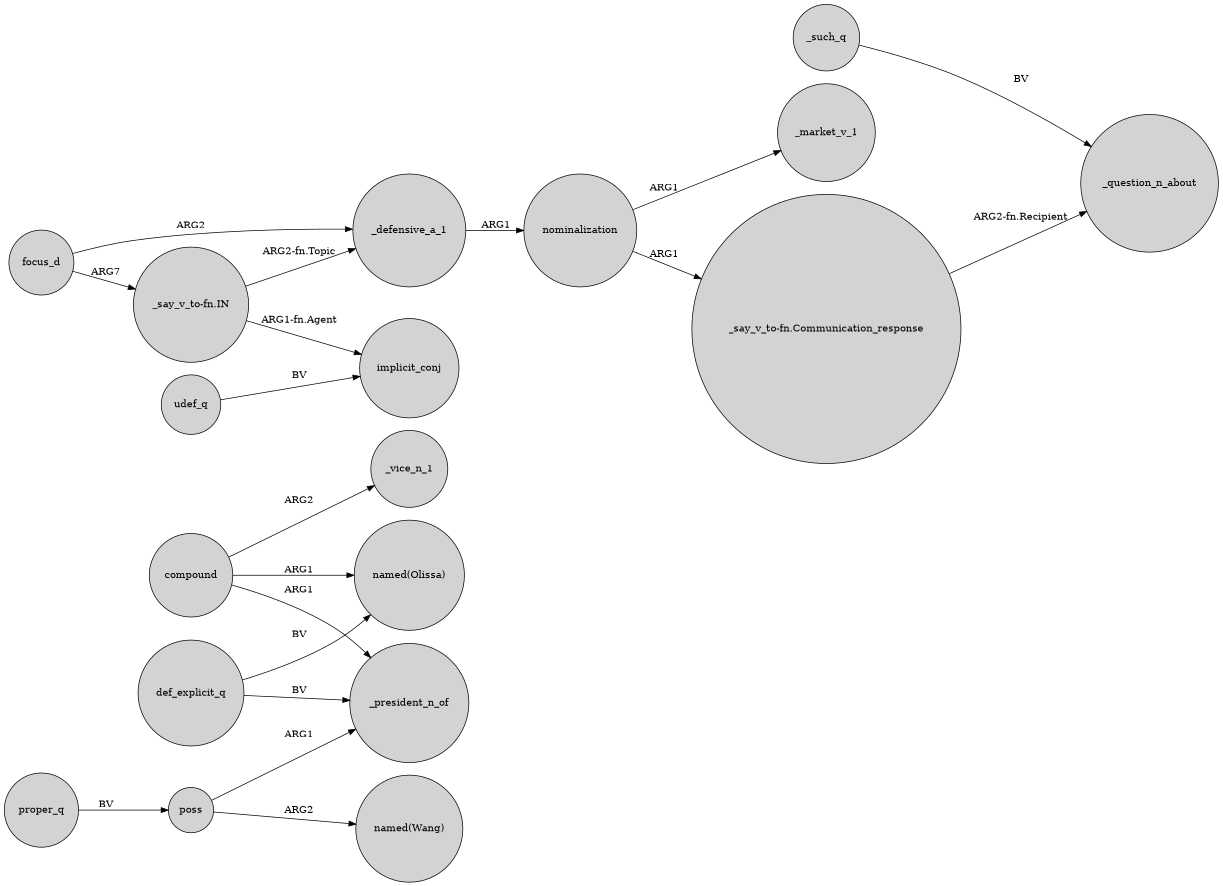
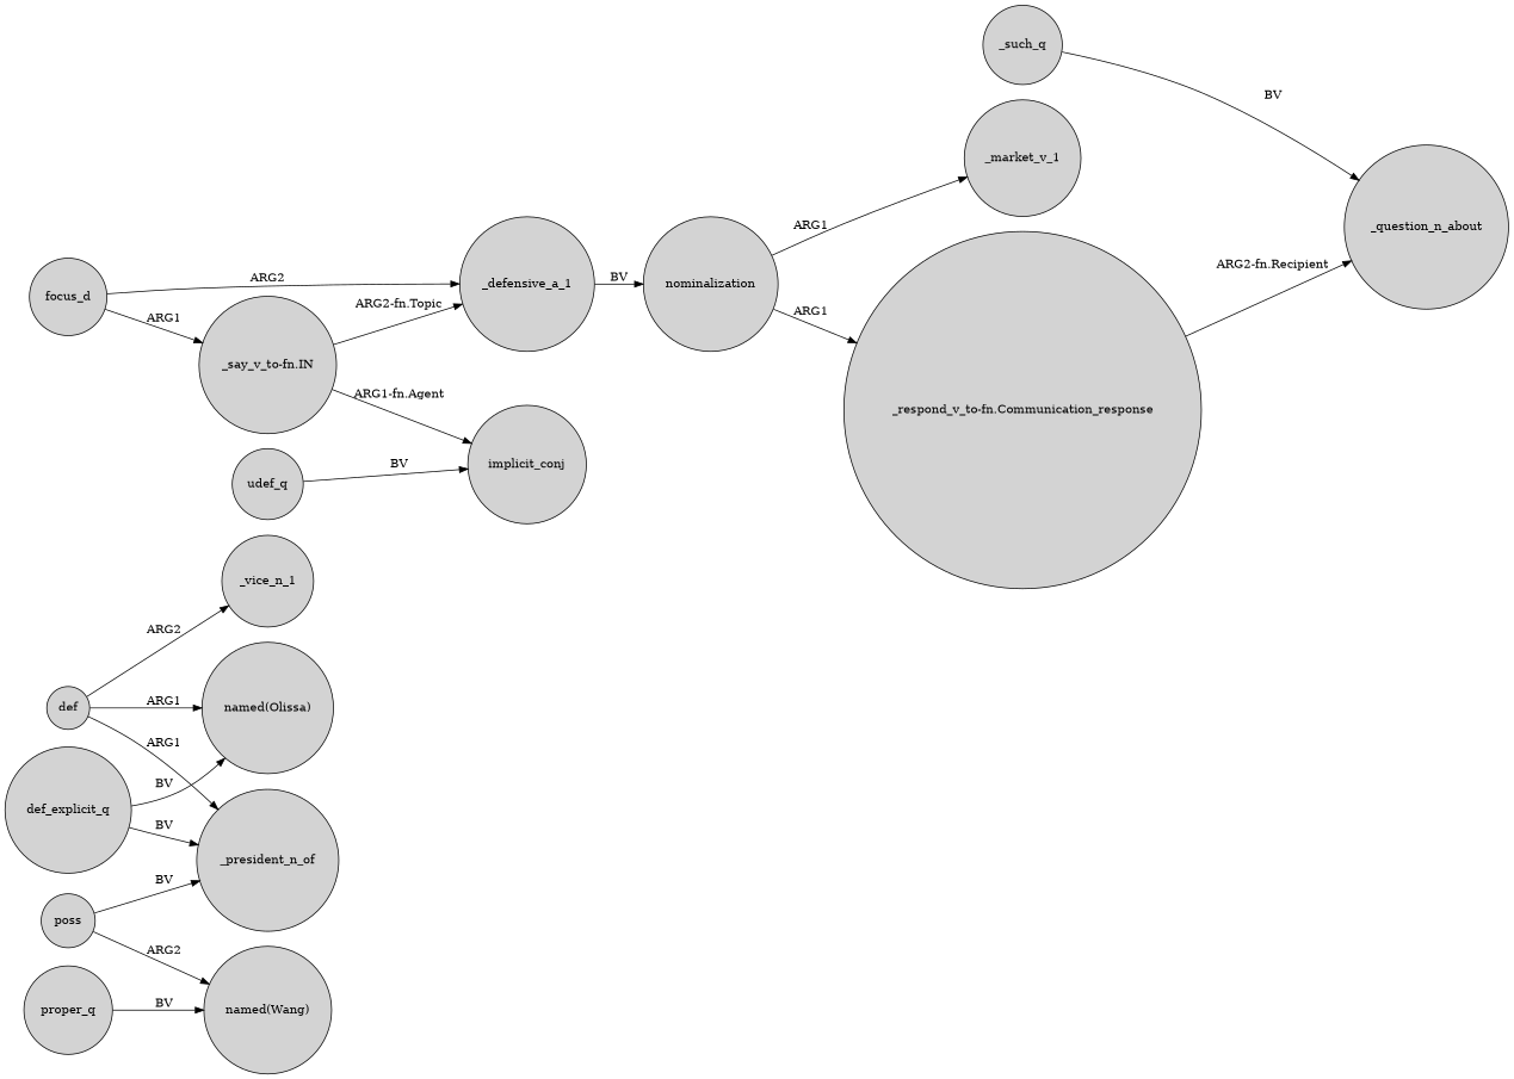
  digraph {
    rankdir=LR
    node [shape=circle style=filled]
-   compound
+   compound [label=def]
    _vice_n_1
    "named(Olissa)"
    _president_n_of
    nominalization
    _market_v_1
-   "_respond_v_to-fn.Communication_response" [label="_say_v_to-fn.Communication_response"]
+   "_respond_v_to-fn.Communication_response"
    _question_n_about
    proper_q
    "named(Wang)"
    _defensive_a_1
    poss
    udef_q
    implicit_conj
    focus_d
    "_say_v_to-fn.IN"
    def_explicit_q
    _such_q
    compound -> _vice_n_1 [label=ARG2]
    compound -> "named(Olissa)" [label=ARG1]
    compound -> _president_n_of [label=ARG1]
    nominalization -> _market_v_1 [label=ARG1]
    nominalization -> "_respond_v_to-fn.Communication_response" [label=ARG1]
    "_respond_v_to-fn.Communication_response" -> _question_n_about [label="ARG2-fn.Recipient"]
-   proper_q -> poss [label=BV]
-   _defensive_a_1 -> nominalization [label=ARG1]
-   poss -> _president_n_of [label=ARG1]
+   proper_q -> "named(Wang)" [label=BV]
+   _defensive_a_1 -> nominalization [label=BV]
+   poss -> _president_n_of [label=BV]
    poss -> "named(Wang)" [label=ARG2]
    udef_q -> implicit_conj [label=BV]
    focus_d -> _defensive_a_1 [label=ARG2]
-   focus_d -> "_say_v_to-fn.IN" [label=ARG7]
+   focus_d -> "_say_v_to-fn.IN" [label=ARG1]
    "_say_v_to-fn.IN" -> _defensive_a_1 [label="ARG2-fn.Topic"]
    "_say_v_to-fn.IN" -> implicit_conj [label="ARG1-fn.Agent"]
    def_explicit_q -> "named(Olissa)" [label=BV]
    def_explicit_q -> _president_n_of [label=BV]
    _such_q -> _question_n_about [label=BV]
  }
